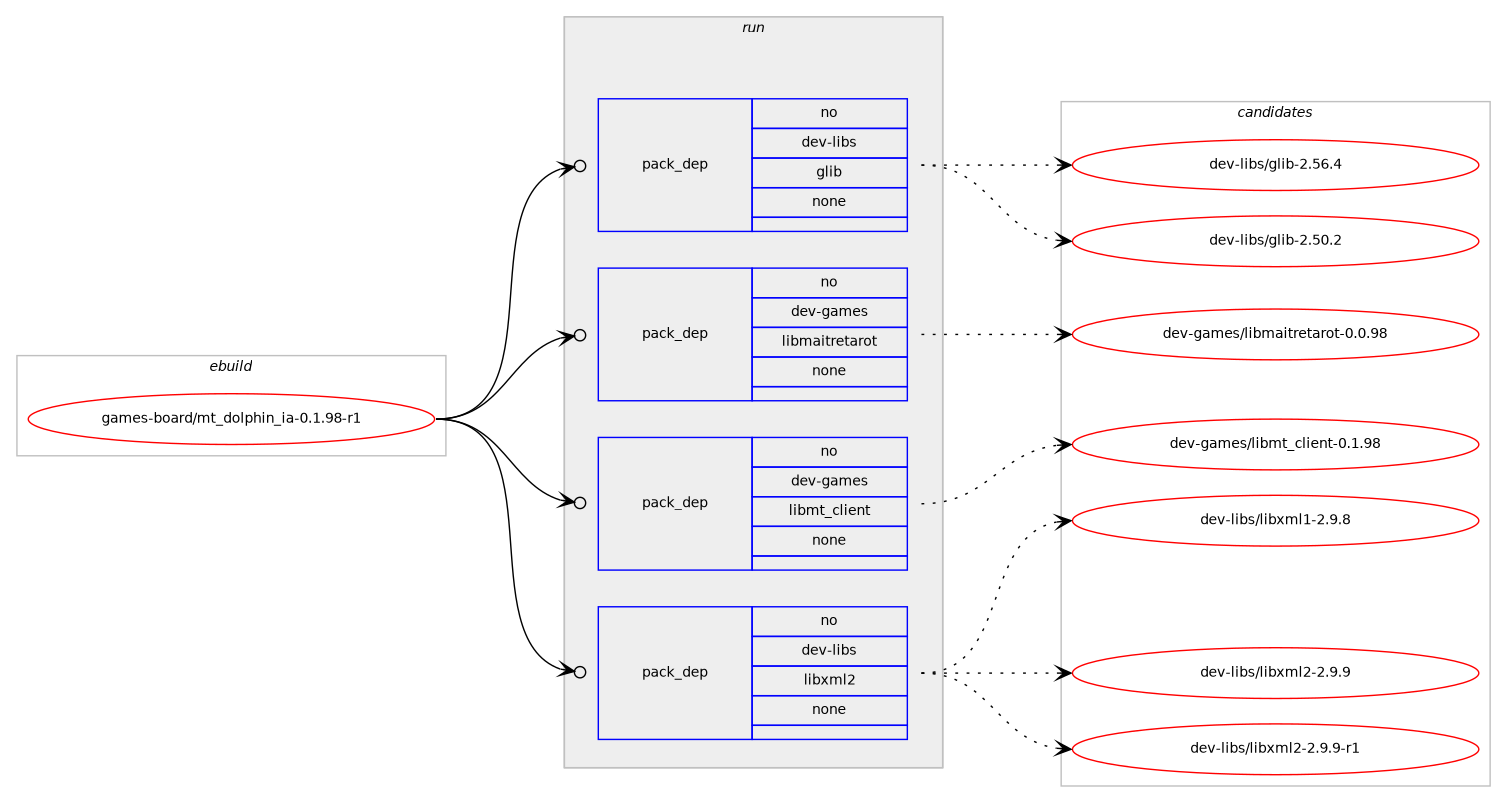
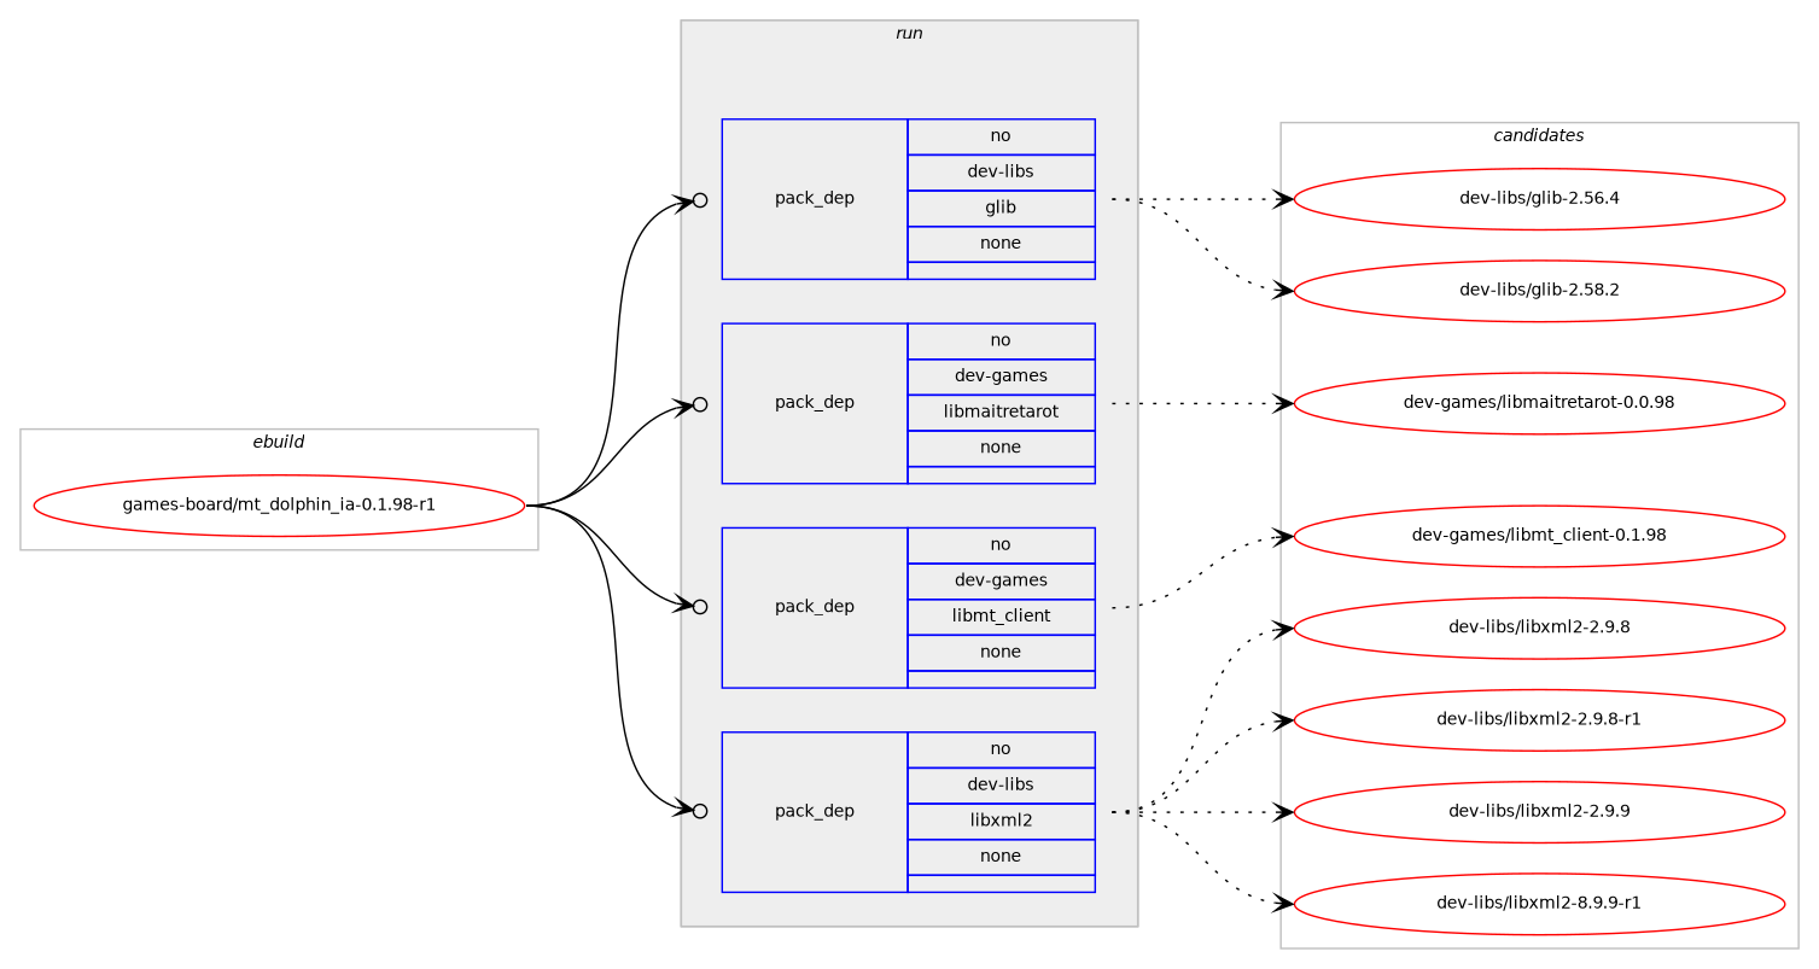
  digraph {
    compound=true
    concentrate=true
    fontname=Helvetica
    fontsize=10
    newrank=true
    rankdir=LR
    ranksep=1.5
    node [color=red fontname=Helvetica fontsize=10]
    edge [arrowhead=vee headport=w style=dotted tailport=e weight=100]
    n1 [label="games-board/mt_dolphin_ia-0.1.98-r1" width=4]
    n2 [color=blue label=<<TABLE BORDER="0" CELLBORDER="1" CELLSPACING="0" CELLPADDING="4" WIDTH="220"><TR><TD ROWSPAN="6" CELLPADDING="30">pack_dep</TD></TR><TR><TD WIDTH="110">no</TD></TR><TR><TD>dev-libs</TD></TR><TR><TD>glib</TD></TR><TR><TD>none</TD></TR><TR><TD></TD></TR></TABLE>> shape=none]
    n3 [color=blue label=<<TABLE BORDER="0" CELLBORDER="1" CELLSPACING="0" CELLPADDING="4" WIDTH="220"><TR><TD ROWSPAN="6" CELLPADDING="30">pack_dep</TD></TR><TR><TD WIDTH="110">no</TD></TR><TR><TD>dev-games</TD></TR><TR><TD>libmaitretarot</TD></TR><TR><TD>none</TD></TR><TR><TD></TD></TR></TABLE>> shape=none]
    n4 [color=blue label=<<TABLE BORDER="0" CELLBORDER="1" CELLSPACING="0" CELLPADDING="4" WIDTH="220"><TR><TD ROWSPAN="6" CELLPADDING="30">pack_dep</TD></TR><TR><TD WIDTH="110">no</TD></TR><TR><TD>dev-games</TD></TR><TR><TD>libmt_client</TD></TR><TR><TD>none</TD></TR><TR><TD></TD></TR></TABLE>> shape=none]
    n5 [color=blue label=<<TABLE BORDER="0" CELLBORDER="1" CELLSPACING="0" CELLPADDING="4" WIDTH="220"><TR><TD ROWSPAN="6" CELLPADDING="30">pack_dep</TD></TR><TR><TD WIDTH="110">no</TD></TR><TR><TD>dev-libs</TD></TR><TR><TD>libxml2</TD></TR><TR><TD>none</TD></TR><TR><TD></TD></TR></TABLE>> shape=none]
    n6 [label="dev-games/libmaitretarot-0.0.98" width=4]
    n7 [label="dev-games/libmt_client-0.1.98" width=4]
    n8 [label="dev-libs/glib-2.56.4" width=4]
-   n9 [label="dev-libs/glib-2.50.2" width=4]
-   n10 [label="dev-libs/libxml1-2.9.8" width=4]
+   n9 [label="dev-libs/glib-2.58.2" width=4]
+   n10 [label="dev-libs/libxml2-2.9.8" width=4]
+   n11 [label="dev-libs/libxml2-2.9.8-r1" width=4]
    n12 [label="dev-libs/libxml2-2.9.9" width=4]
-   n13 [label="dev-libs/libxml2-2.9.9-r1" width=4]
+   n13 [label="dev-libs/libxml2-8.9.9-r1" width=4]
    subgraph cluster_1 {
      color=gray
      label=<<i>ebuild</i>>
      rank=same
      n1
    }
    subgraph cluster_2 {
      color=gray
      label=<<i>dependencies</i>>
      subgraph cluster_3 {
        color=gray
        fillcolor="#eeeeee"
        label=<<i>compile</i>>
        style=filled
      }
      subgraph cluster_4 {
        color=gray
        fillcolor="#eeeeee"
        label=<<i>compile and run</i>>
        style=filled
        subgraph sub_5 {
          color=gray
          fillcolor="#eeeeee"
          label=<<i>compile and run</i>>
          style=filled
          n2
        }
        subgraph sub_6 {
          color=gray
          fillcolor="#eeeeee"
          label=<<i>compile and run</i>>
          style=filled
          n3
        }
        subgraph sub_7 {
          color=gray
          fillcolor="#eeeeee"
          label=<<i>compile and run</i>>
          style=filled
          n4
        }
        subgraph sub_8 {
          color=gray
          fillcolor="#eeeeee"
          label=<<i>compile and run</i>>
          style=filled
          n5
        }
      }
      subgraph cluster_9 {
        color=gray
        fillcolor="#eeeeee"
        label=<<i>run</i>>
        style=filled
      }
    }
    subgraph cluster_10 {
      color=gray
      label=<<i>candidates</i>>
      rank=same
      subgraph sub_11 {
        color=black
        label=<<i>candidates</i>>
        nodesep=1
        rank=same
        n6
      }
      subgraph sub_12 {
        color=black
        label=<<i>candidates</i>>
        nodesep=1
        rank=same
        n7
      }
      subgraph sub_13 {
        color=black
        label=<<i>candidates</i>>
        nodesep=1
        rank=same
        n8
        n9
      }
      subgraph sub_14 {
        color=black
        label=<<i>candidates</i>>
        nodesep=1
        rank=same
        n10
+       n11
        n12
        n13
      }
    }
    n1 -> n2 [arrowhead=odotvee style=solid weight=20]
    n1 -> n3 [arrowhead=odotvee style=solid weight=20]
    n1 -> n4 [arrowhead=odotvee style=solid weight=20]
    n1 -> n5 [arrowhead=odotvee style=solid weight=20]
    n2 -> n8
    n2 -> n9
    n3 -> n6
    n4 -> n7
    n5 -> n10
+   n5 -> n11
    n5 -> n12
    n5 -> n13
  }
